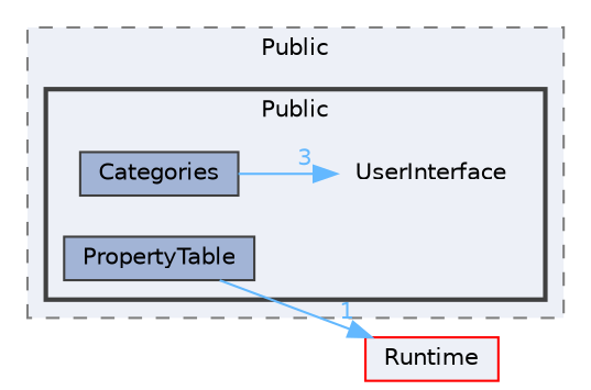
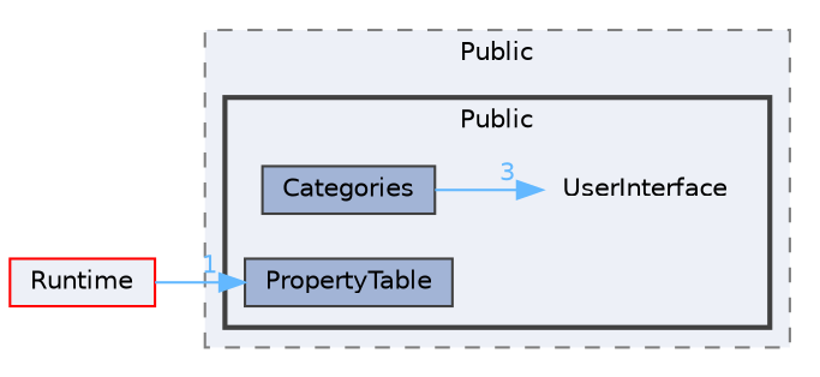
  digraph {
    compound=true
    rankdir=LR
    node [fontname=Helvetica fontsize=10 shape=box color=grey25 fillcolor="#a2b4d6" style=filled]
    edge [color=steelblue1 fontcolor=steelblue1 fontname=Helvetica fontsize=10 labeldistance=1.5 labelfontname=Helvetica labelfontsize=10]
    n1 [height=0.2 label=UserInterface shape=plaintext width=0.4 color="" fillcolor="" style=""]
    n2 [height=0.2 label=Categories width=0.4]
    n3 [height=0.2 label=PropertyTable width=0.4]
    n4 [color=red fillcolor="#edf0f7" height=0.2 label=Runtime width=0.4]
    subgraph cluster_1 {
      bgcolor="#edf0f7"
      fontname=Helvetica
      fontsize=10
      label=Public
      pencolor=grey50
      style="filled,dashed"
      subgraph cluster_2 {
        bgcolor="#edf0f7"
        fontname=Helvetica
        fontsize=10
        label=Public
        pencolor=grey25
        style="filled,bold"
        n1
        n2
        n3
      }
    }
    n2 -> n1 [headlabel=3]
-   n3 -> n4 [headlabel=1]
+   n4 -> n3 [headlabel=1]
  }
